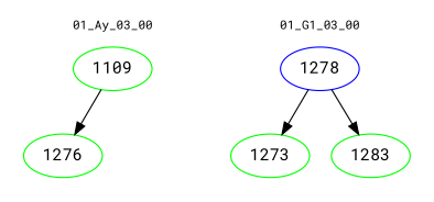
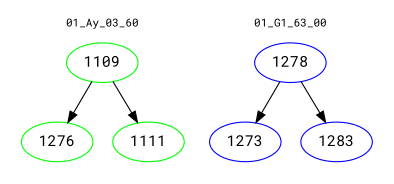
  digraph {
    fontname="Roboto Mono"
    node [color=green fontname="Roboto Mono"]
    edge [color=black fontname="Roboto Mono"]
    n1 [label=1109]
    n2 [label=1276]
+   n3 [label=1111]
    n4 [color=blue label=1278]
-   n5 [label=1273]
-   n6 [label=1283]
+   n5 [color=blue label=1273]
+   n6 [color=blue label=1283]
    subgraph cluster_1 {
      color=white
      fontsize=10
-     label="01_Ay_03_00"
+     label="01_Ay_03_60"
      n1
      n2
+     n3
    }
    subgraph cluster_2 {
      color=white
      fontsize=10
-     label="01_G1_03_00"
+     label="01_G1_63_00"
      n4
      n5
      n6
    }
    n1 -> n2
+   n1 -> n3
    n4 -> n5
    n4 -> n6
  }
